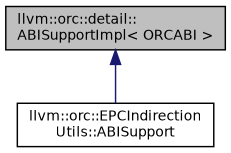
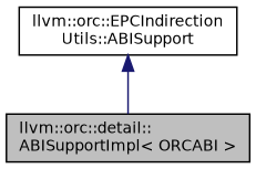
  digraph {
    node [color=black fontname=Helvetica fontsize=10 shape=record]
    n1 [fillcolor=grey75 fontcolor=black height=0.2 label="llvm::orc::detail::\lABISupportImpl\< ORCABI \>" style=filled width=0.4]
    n2 [height=0.2 label="llvm::orc::EPCIndirection\lUtils::ABISupport" width=0.4]
-   n1 -> n2 [color=midnightblue dir=back fontname=Helvetica fontsize=10 labelfontname=Helvetica labelfontsize=10 style=solid]
+   n2 -> n1 [color=midnightblue dir=back fontname=Helvetica fontsize=10 labelfontname=Helvetica labelfontsize=10 style=solid]
  }
